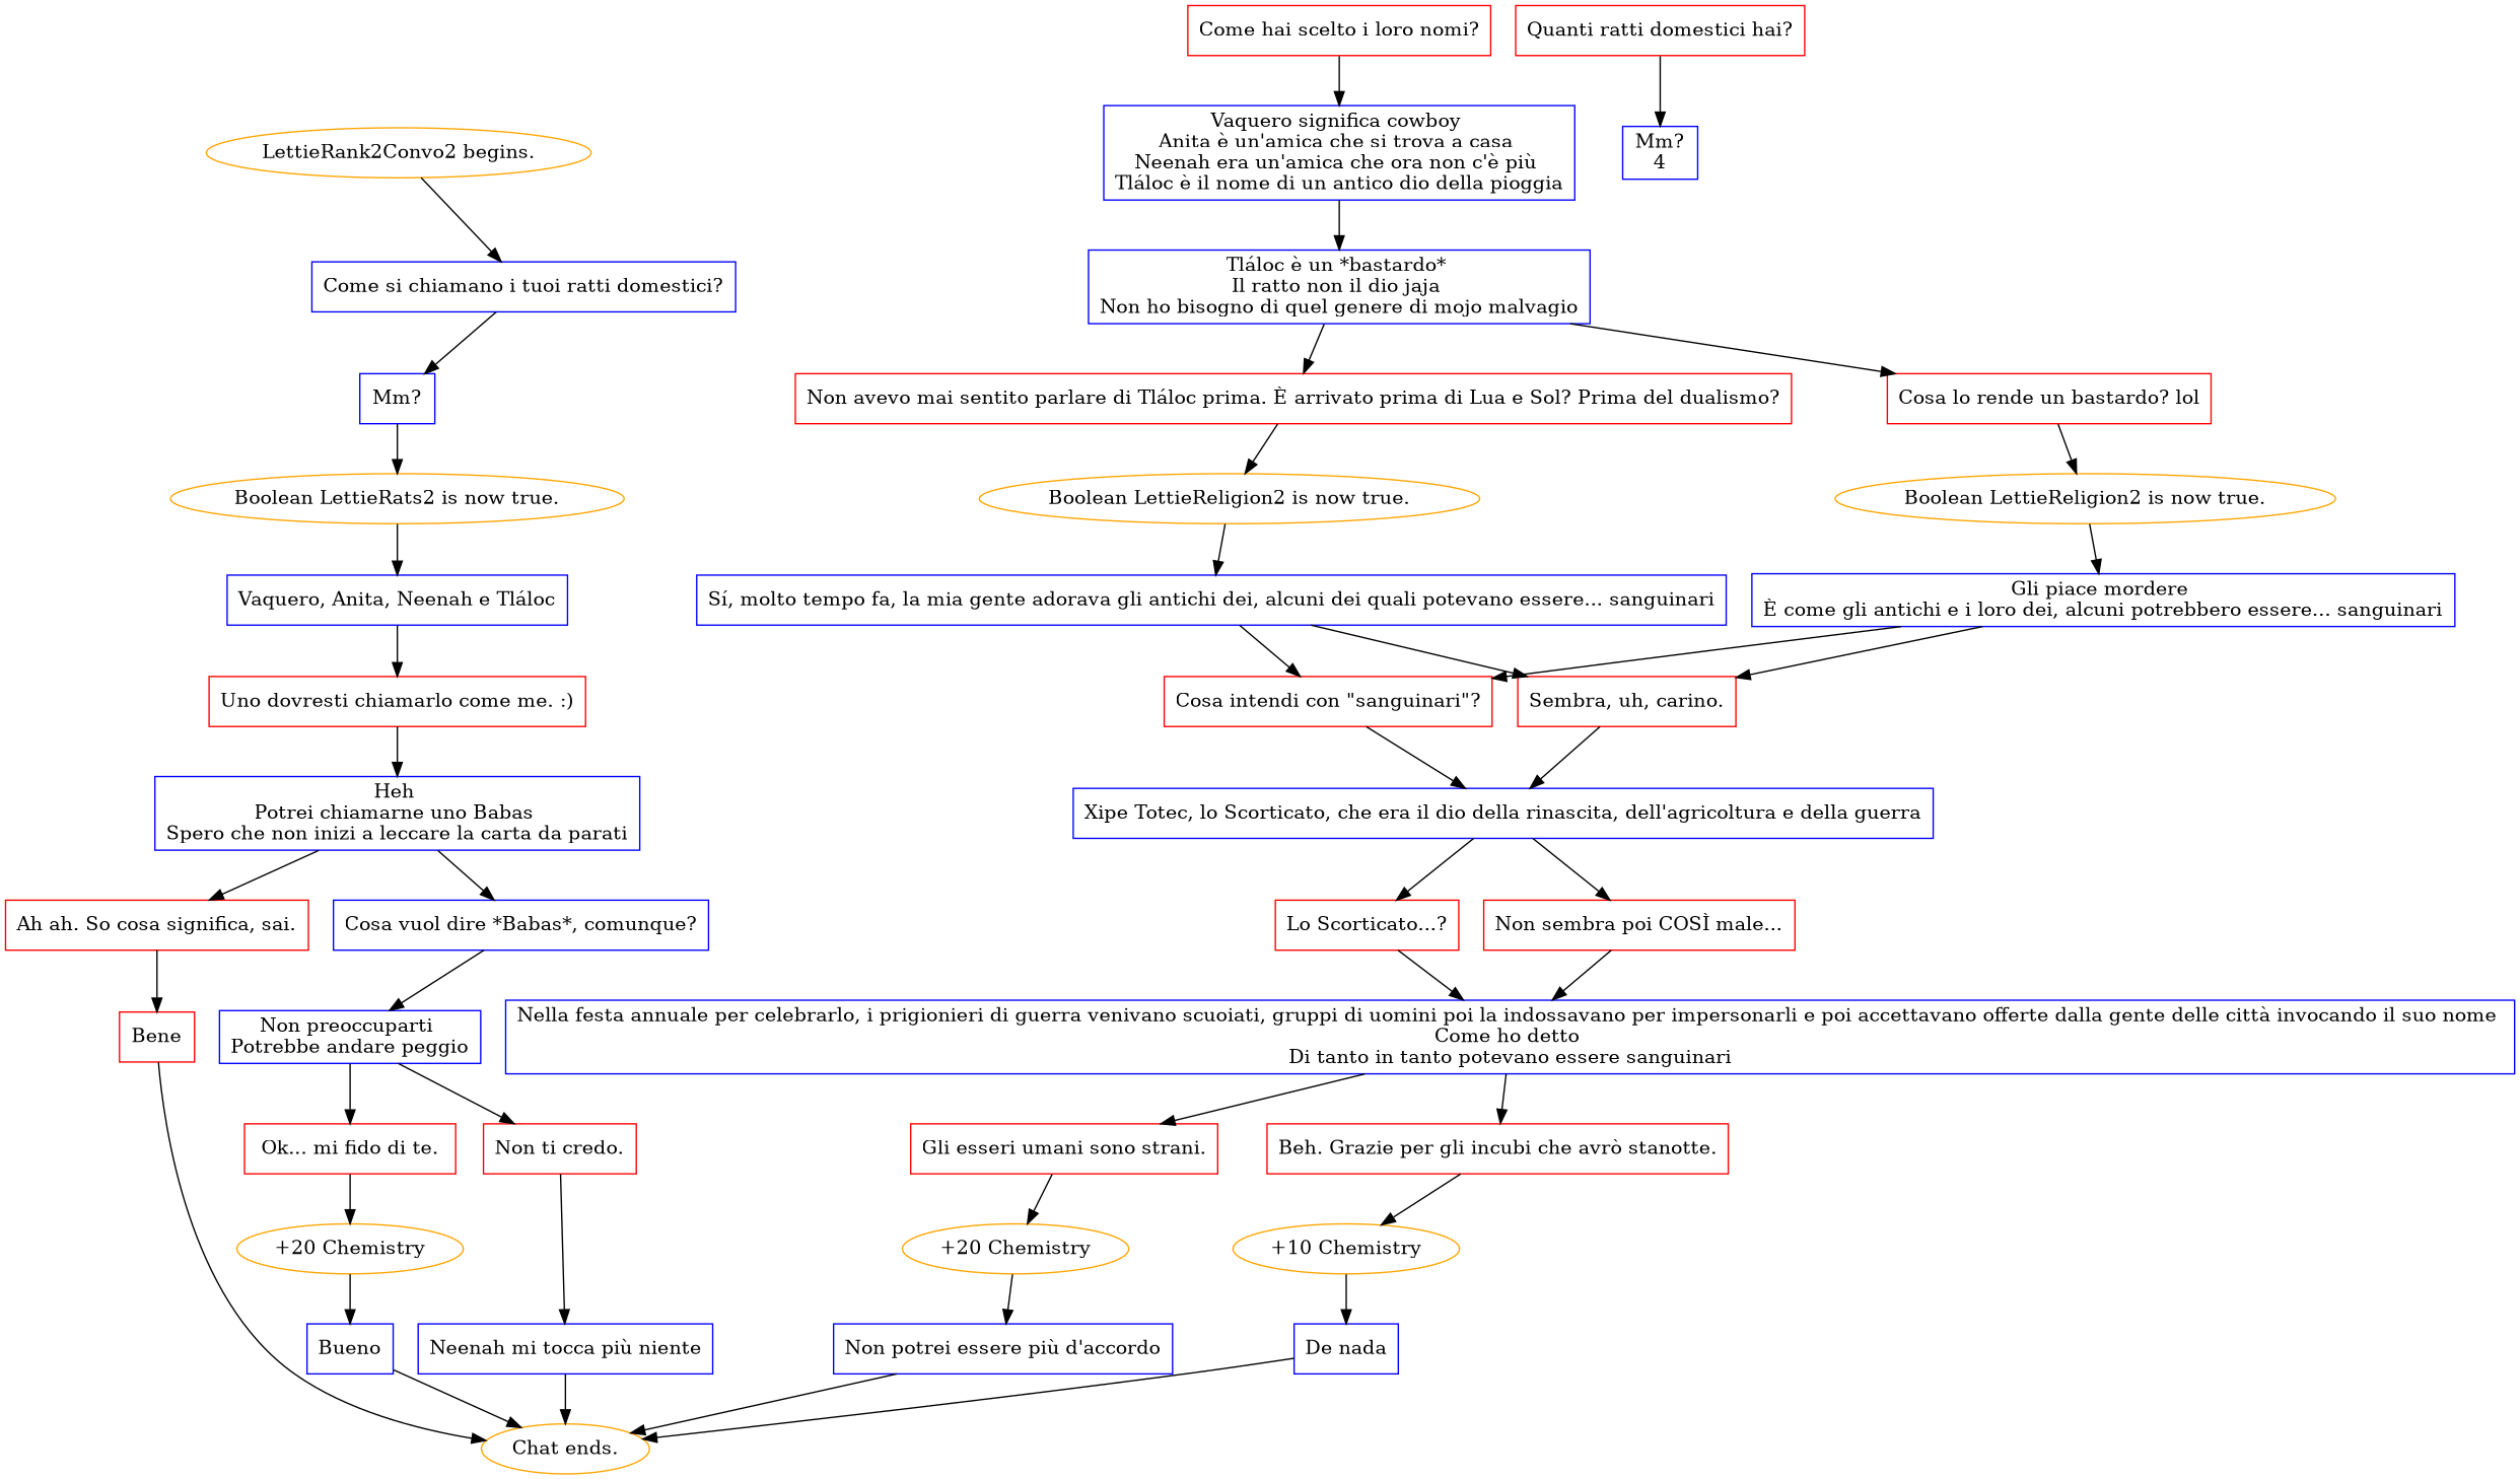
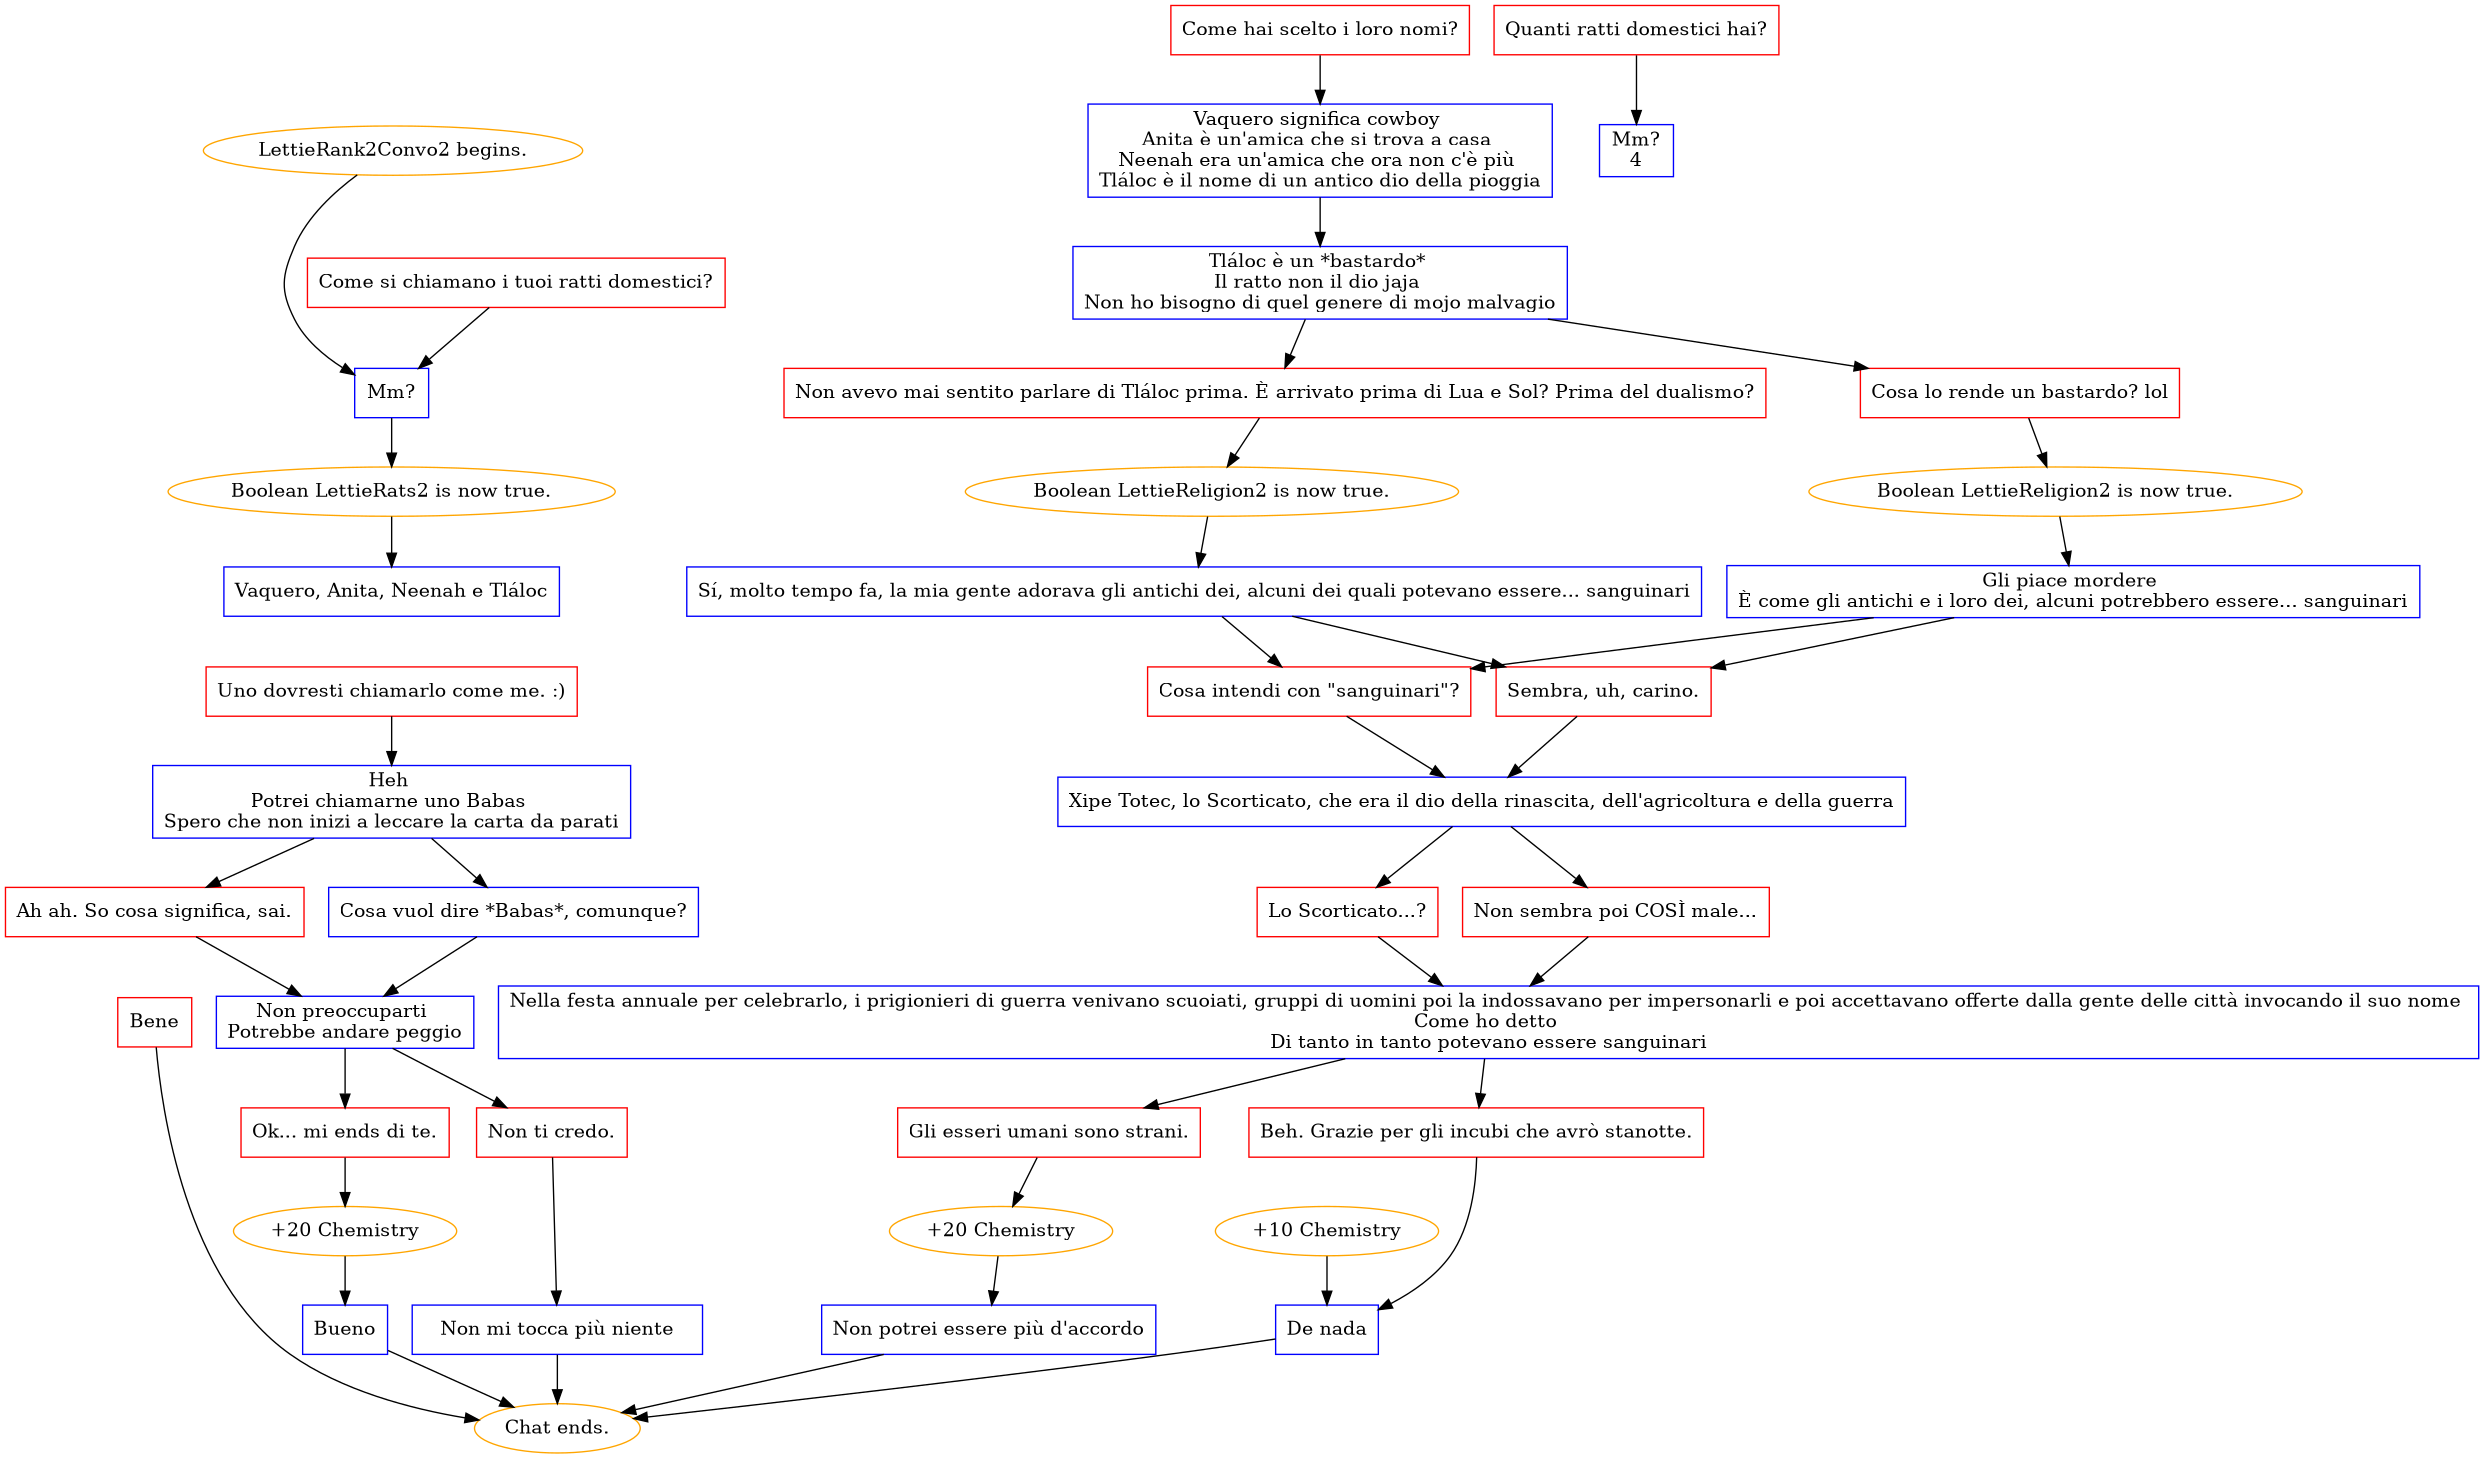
  digraph {
    node [color=red shape=box]
    "LettieRank2Convo2 begins." [color=orange shape=""]
-   n2 [color=blue label="Come si chiamano i tuoi ratti domestici?"]
+   n2 [label="Come si chiamano i tuoi ratti domestici?"]
    n3 [color=blue label="Mm?"]
    n4 [label="Quanti ratti domestici hai?"]
    n5 [color=blue label="Mm?\n4"]
    n6 [color=orange label="Boolean LettieRats2 is now true." shape=""]
    n7 [color=blue label="Vaquero, Anita, Neenah e Tláloc"]
    n8 [label="Uno dovresti chiamarlo come me. :)"]
    n9 [label="Come hai scelto i loro nomi?"]
    n10 [color=blue label="Vaquero significa cowboy \nAnita è un'amica che si trova a casa \nNeenah era un'amica che ora non c'è più \nTláloc è il nome di un antico dio della pioggia"]
    n11 [color=blue label="Heh \nPotrei chiamarne uno Babas \nSpero che non inizi a leccare la carta da parati"]
    n12 [color=blue label="Tláloc è un *bastardo* \nIl ratto non il dio jaja \nNon ho bisogno di quel genere di mojo malvagio"]
    n13 [color=blue label="Cosa vuol dire *Babas*, comunque?"]
    n14 [label="Ah ah. So cosa significa, sai."]
    n15 [label="Non avevo mai sentito parlare di Tláloc prima. È arrivato prima di Lua e Sol? Prima del dualismo?"]
    n16 [label="Cosa lo rende un bastardo? lol"]
    n17 [color=blue label="Non preoccuparti \nPotrebbe andare peggio"]
    n18 [label=Bene]
    n19 [color=orange label="Boolean LettieReligion2 is now true." shape=""]
    n20 [color=orange label="Boolean LettieReligion2 is now true." shape=""]
-   n21 [label="Ok... mi fido di te."]
+   n21 [label="Ok... mi ends di te."]
    n22 [label="Non ti credo."]
    "Chat ends." [color=orange shape=""]
    n24 [color=blue label="Sí, molto tempo fa, la mia gente adorava gli antichi dei, alcuni dei quali potevano essere... sanguinari"]
    n25 [color=blue label="Gli piace mordere \nÈ come gli antichi e i loro dei, alcuni potrebbero essere... sanguinari"]
    n26 [color=orange label="+20 Chemistry" shape=""]
-   n27 [color=blue label="Neenah mi tocca più niente"]
+   n27 [color=blue label="Non mi tocca più niente"]
    n28 [label="Cosa intendi con \"sanguinari\"?"]
    n29 [label="Sembra, uh, carino."]
    n30 [color=blue label=Bueno]
    n31 [color=blue label="Xipe Totec, lo Scorticato, che era il dio della rinascita, dell'agricoltura e della guerra"]
    n32 [label="Lo Scorticato...?"]
    n33 [label="Non sembra poi COSÌ male..."]
    n34 [color=blue label="Nella festa annuale per celebrarlo, i prigionieri di guerra venivano scuoiati, gruppi di uomini poi la indossavano per impersonarli e poi accettavano offerte dalla gente delle città invocando il suo nome \nCome ho detto \nDi tanto in tanto potevano essere sanguinari"]
    n35 [label="Beh. Grazie per gli incubi che avrò stanotte."]
    n36 [label="Gli esseri umani sono strani."]
    n37 [color=orange label="+10 Chemistry" shape=""]
    n38 [color=orange label="+20 Chemistry" shape=""]
    n39 [color=blue label="De nada"]
    n40 [color=blue label="Non potrei essere più d'accordo"]
-   "LettieRank2Convo2 begins." -> n2
+   "LettieRank2Convo2 begins." -> n3
    n2 -> n3
    n3 -> n6
    n4 -> n5
    n6 -> n7
-   n7 -> n8
    n8 -> n11
    n9 -> n10
    n10 -> n12
    n11 -> n13
    n11 -> n14
    n12 -> n15
    n12 -> n16
    n13 -> n17
-   n14 -> n18
+   n14 -> n17
    n15 -> n19
    n16 -> n20
    n17 -> n21
    n17 -> n22
    n18 -> "Chat ends."
    n19 -> n24
    n20 -> n25
    n21 -> n26
    n22 -> n27
    n24 -> n28
    n24 -> n29
    n25 -> n28
    n25 -> n29
    n26 -> n30
    n27 -> "Chat ends."
    n28 -> n31
    n29 -> n31
    n30 -> "Chat ends."
    n31 -> n32
    n31 -> n33
    n32 -> n34
    n33 -> n34
    n34 -> n35
    n34 -> n36
-   n35 -> n37
+   n35 -> n39
    n36 -> n38
    n37 -> n39
    n38 -> n40
    n39 -> "Chat ends."
    n40 -> "Chat ends."
  }
